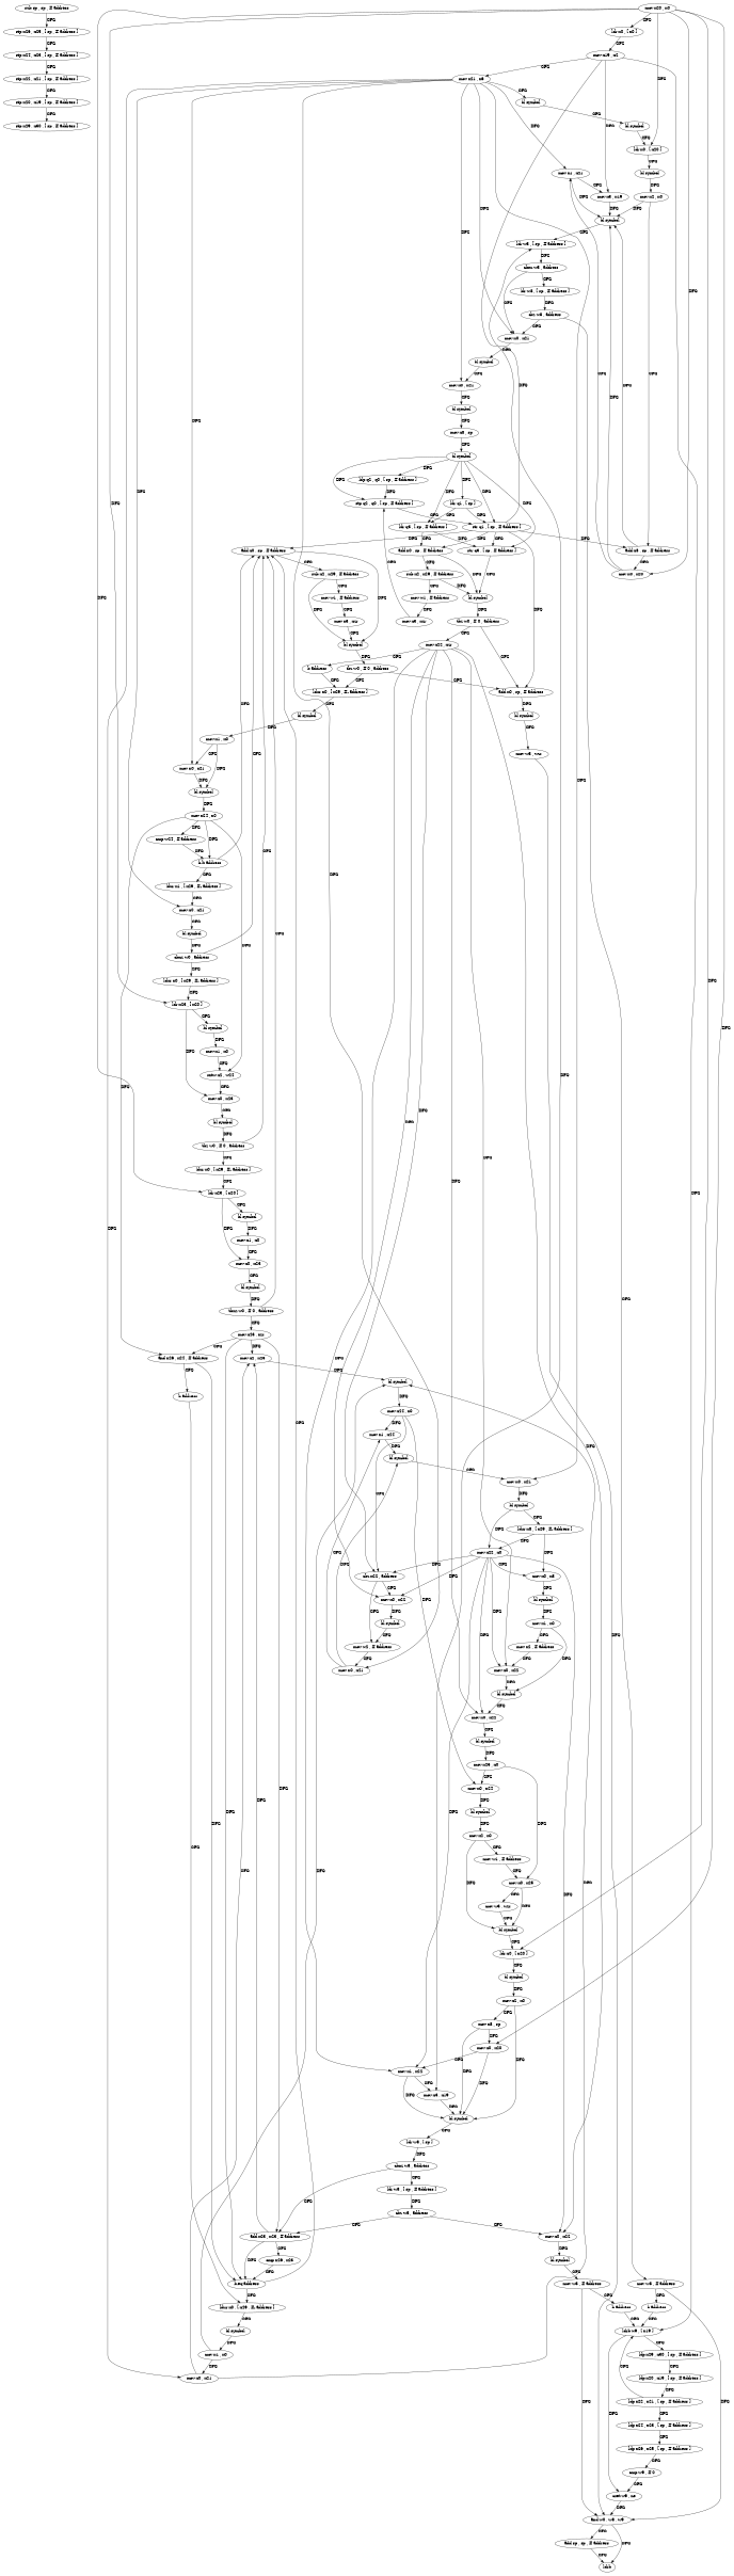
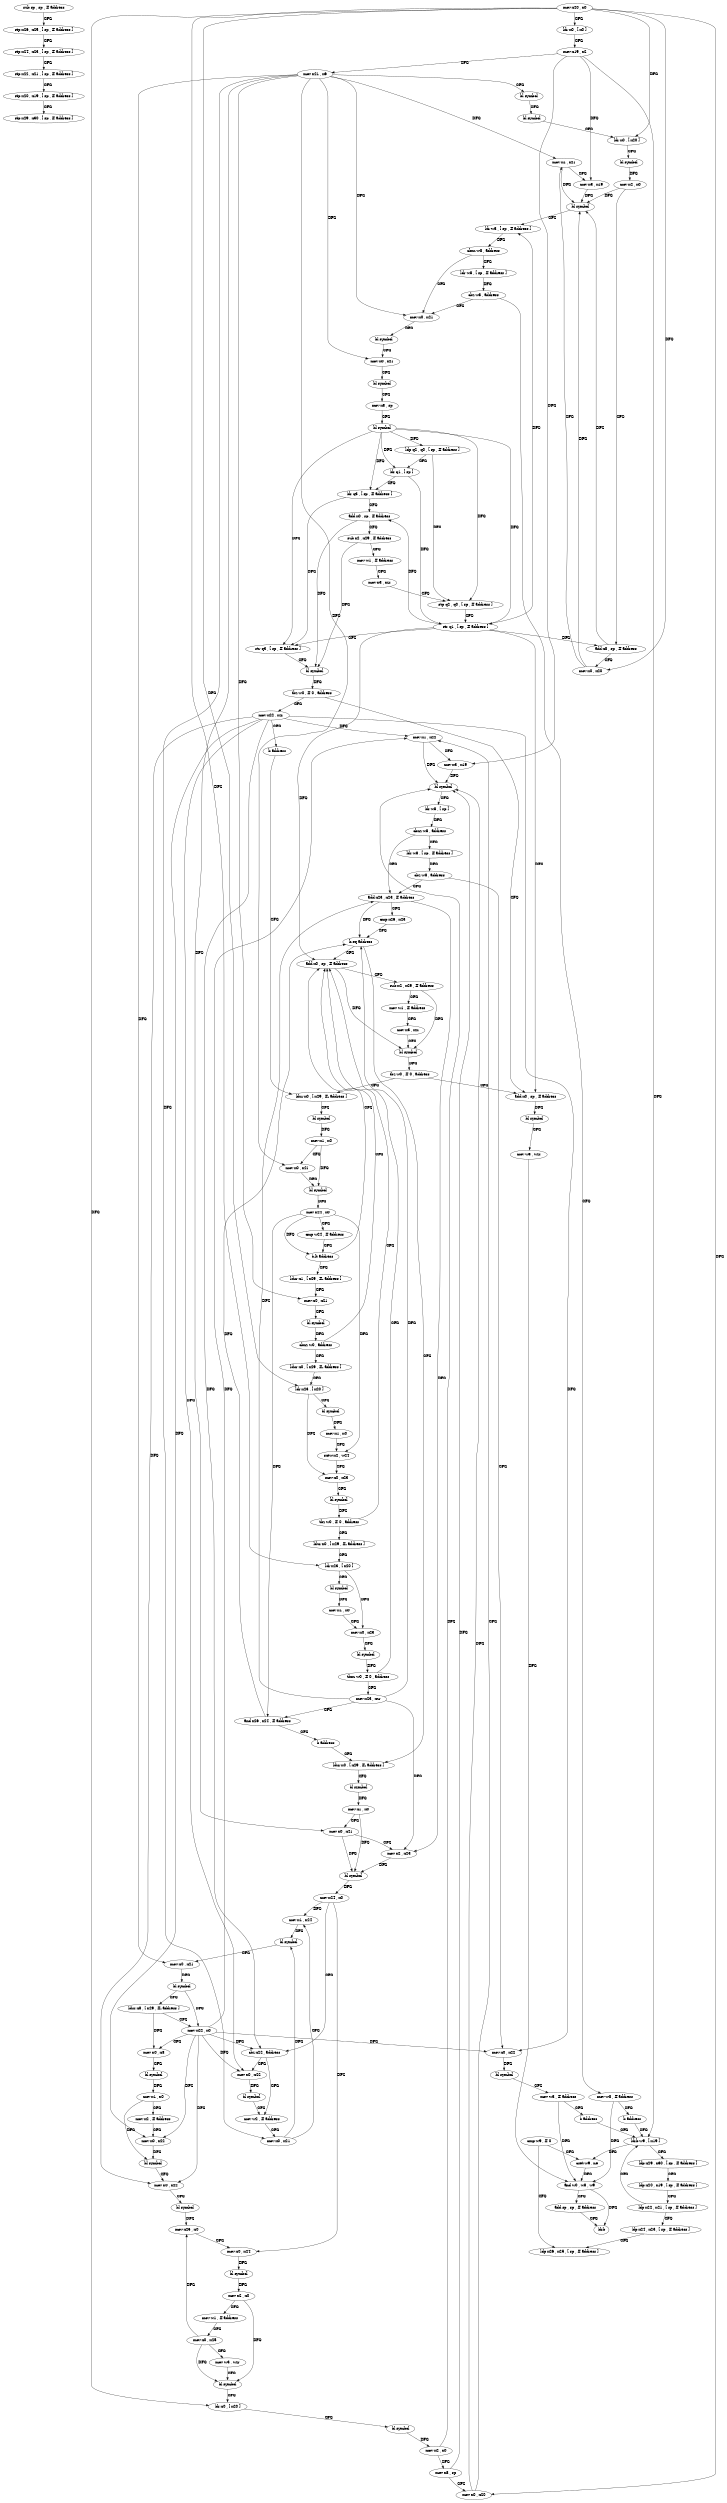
  digraph {
    n1 [label="sub sp , sp , # address"]
    n2 [label="stp x26 , x25 , [ sp , # address ]"]
    n3 [label="stp x24 , x23 , [ sp , # address ]"]
    n4 [label="stp x22 , x21 , [ sp , # address ]"]
    n5 [label="stp x20 , x19 , [ sp , # address ]"]
    n6 [label="stp x29 , x30 , [ sp , # address ]"]
    n7 [label="mov x20 , x0"]
    n8 [label="ldr x0 , [ x0 ]"]
    n9 [label="ldr x0 , [ x20 ]"]
    n10 [label="mov x0 , x20"]
    n11 [label="ldr x23 , [ x20 ]"]
    n12 [label="ldr x23 , [ x20 ]"]
    n13 [label="ldr x0 , [ x20 ]"]
    n14 [label="mov x0 , x20"]
    n15 [label="mov x19 , x2"]
    n16 [label="bl symbol"]
    n17 [label="mov x1 , x21"]
    n18 [label="bl symbol"]
    n19 [label="bl symbol"]
    n20 [label="mov x0 , x23"]
    n21 [label="bl symbol"]
    n22 [label="mov x0 , x23"]
    n23 [label="bl symbol"]
    n24 [label="mov x1 , x22"]
    n25 [label="bl symbol"]
    n26 [label="mov x21 , x6"]
    n27 [label="mov x3 , x19"]
    n28 [label="ldrb w9 , [ x19 ]"]
    n29 [label="mov x3 , x19"]
    n30 [label="bl symbol"]
    n31 [label="mov x0 , x21"]
    n32 [label="mov x0 , x21"]
    n33 [label="mov x0 , x21"]
    n34 [label="mov x0 , x21"]
    n35 [label="mov x0 , x21"]
    n36 [label="mov x0 , x21"]
    n37 [label="mov x0 , x21"]
    n38 [label="ldp x29 , x30 , [ sp , # address ]"]
    n39 [label="cset w9 , ne"]
    n40 [label="bl symbol"]
    n41 [label="bl symbol"]
    n42 [label="bl symbol"]
    n43 [label="bl symbol"]
    n44 [label="bl symbol"]
    n45 [label="mov x2 , x23"]
    n46 [label="bl symbol"]
    n47 [label="mov x1 , x24"]
    n48 [label="bl symbol"]
    n49 [label="bl symbol"]
    n50 [label="mov x2 , x0"]
    n51 [label="add x8 , sp , # address"]
    n52 [label="ldr w8 , [ sp , # address ]"]
    n53 [label="cbnz w8 , address"]
    n54 [label="ldr w8 , [ sp , # address ]"]
    n55 [label="cbz w8 , address"]
    n56 [label="mov w8 , # address"]
    n57 [label="mov x8 , sp"]
    n58 [label="bl symbol"]
    n59 [label="ldp q2 , q0 , [ sp , # address ]"]
    n60 [label="ldr q1 , [ sp ]"]
    n61 [label="ldr q3 , [ sp , # address ]"]
    n62 [label="stp q2 , q0 , [ sp , # address ]"]
    n63 [label="str q1 , [ sp , # address ]"]
    n64 [label="str q3 , [ sp , # address ]"]
    n65 [label="add x0 , sp , # address"]
    n66 [label="add x0 , sp , # address"]
    n67 [label="add x0 , sp , # address"]
    n68 [label="bl symbol"]
    n69 [label="sub x2 , x29 , # address"]
    n70 [label="mov w1 , # address"]
    n71 [label="tbz w0 , # 0 , address"]
    n72 [label="mov x3 , xzr"]
    n73 [label="bl symbol"]
    n74 [label="sub x2 , x29 , # address"]
    n75 [label="bl symbol"]
    n76 [label="mov x22 , xzr"]
    n77 [label="b address"]
    n78 [label="cbz x22 , address"]
    n79 [label="mov x0 , x22"]
    n80 [label="mov x0 , x22"]
    n81 [label="mov x0 , x22"]
    n82 [label="mov x0 , x22"]
    n83 [label="mov w8 , wzr"]
    n84 [label="ldur x0 , [ x29 , #- address ]"]
    n85 [label="mov w2 , # address"]
    n86 [label="bl symbol"]
    n87 [label="bl symbol"]
    n88 [label="bl symbol"]
    n89 [label="bl symbol"]
    n90 [label="b address"]
    n91 [label="and w0 , w8 , w9"]
    n92 [label="add sp , sp , # address"]
    n93 [label=ldrb]
    n94 [label="ldp x20 , x19 , [ sp , # address ]"]
    n95 [label="bl symbol"]
    n96 [label="mov x1 , x0"]
    n97 [label="mov x24 , x0"]
    n98 [label="cmp w24 , # address"]
    n99 [label="b.lt address"]
    n100 [label="sxtw x2 , w24"]
    n101 [label="and x26 , x24 , # address"]
    n102 [label="ldur x1 , [ x29 , #- address ]"]
    n103 [label="b.eq address"]
    n104 [label="b address"]
    n105 [label="mov w1 , # address"]
    n106 [label="tbz w0 , # 0 , address"]
    n107 [label="ldp x22 , x21 , [ sp , # address ]"]
    n108 [label="ldp x24 , x23 , [ sp , # address ]"]
    n109 [label="ldp x26 , x25 , [ sp , # address ]"]
    n110 [label="cmp w9 , # 0"]
    n111 [label="mov x3 , xzr"]
    n112 [label="cbnz w0 , address"]
    n113 [label="ldur x0 , [ x29 , #- address ]"]
    n114 [label="mov x1 , x0"]
    n115 [label="bl symbol"]
    n116 [label="tbz w0 , # 0 , address"]
    n117 [label="ldur x0 , [ x29 , #- address ]"]
    n118 [label="mov x1 , x0"]
    n119 [label="bl symbol"]
    n120 [label="tbnz w0 , # 0 , address"]
    n121 [label="mov x23 , xzr"]
    n122 [label="add x23 , x23 , # address"]
    n123 [label="cmp x26 , x23"]
    n124 [label="ldur x0 , [ x29 , #- address ]"]
    n125 [label="bl symbol"]
    n126 [label="mov x1 , x0"]
    n127 [label="mov x24 , x0"]
    n128 [label="mov x0 , x24"]
    n129 [label="bl symbol"]
    n130 [label="ldur x8 , [ x29 , #- address ]"]
    n131 [label="mov x22 , x0"]
    n132 [label="mov x0 , x8"]
    n133 [label="bl symbol"]
    n134 [label="mov x1 , x0"]
    n135 [label="mov x2 , # address"]
    n136 [label="mov x25 , x0"]
    n137 [label="mov x0 , x25"]
    n138 [label="bl symbol"]
    n139 [label="mov w3 , wzr"]
    n140 [label="mov x2 , x0"]
    n141 [label="mov w1 , # address"]
    n142 [label="mov x2 , x0"]
    n143 [label="mov x8 , sp"]
    n144 [label="ldr w8 , [ sp ]"]
    n145 [label="cbnz w8 , address"]
    n146 [label="ldr w8 , [ sp , # address ]"]
    n147 [label="cbz w8 , address"]
    n148 [label="mov w8 , # address"]
    n149 [label="b address"]
    n1 -> n2 [label=CFG]
    n2 -> n3 [label=CFG]
    n3 -> n4 [label=CFG]
    n4 -> n5 [label=CFG]
    n5 -> n6 [label=CFG]
    n7 -> n8 [label=CFG]
    n7 -> n9 [label=DFG]
    n7 -> n10 [label=DFG]
    n7 -> n11 [label=DFG]
    n7 -> n12 [label=DFG]
    n7 -> n13 [label=DFG]
    n7 -> n14 [label=DFG]
    n8 -> n15 [label=CFG]
    n9 -> n16 [label=CFG]
    n10 -> n17 [label=CFG]
    n10 -> n18 [label=DFG]
    n11 -> n19 [label=CFG]
    n11 -> n20 [label=DFG]
    n12 -> n21 [label=CFG]
    n12 -> n22 [label=DFG]
    n13 -> n23 [label=CFG]
    n14 -> n24 [label=CFG]
    n14 -> n25 [label=DFG]
    n15 -> n26 [label=CFG]
    n15 -> n27 [label=DFG]
    n15 -> n28 [label=DFG]
    n15 -> n29 [label=DFG]
    n16 -> n50 [label=DFG]
    n17 -> n18 [label=DFG]
    n17 -> n27 [label=CFG]
    n18 -> n52 [label=CFG]
    n19 -> n114 [label=DFG]
    n20 -> n115 [label=CFG]
    n21 -> n118 [label=DFG]
    n22 -> n119 [label=CFG]
    n23 -> n142 [label=DFG]
    n24 -> n25 [label=DFG]
    n24 -> n29 [label=CFG]
    n25 -> n144 [label=CFG]
    n26 -> n17 [label=DFG]
    n26 -> n30 [label=CFG]
    n26 -> n31 [label=DFG]
    n26 -> n32 [label=DFG]
    n26 -> n33 [label=DFG]
    n26 -> n34 [label=DFG]
    n26 -> n35 [label=DFG]
    n26 -> n36 [label=DFG]
    n26 -> n37 [label=DFG]
    n27 -> n18 [label=DFG]
    n28 -> n38 [label=CFG]
    n28 -> n39 [label=DFG]
    n29 -> n25 [label=DFG]
    n30 -> n40 [label=CFG]
    n31 -> n41 [label=DFG]
    n32 -> n42 [label=CFG]
    n33 -> n43 [label=DFG]
    n34 -> n44 [label=CFG]
    n35 -> n45 [label=CFG]
    n35 -> n46 [label=DFG]
    n36 -> n47 [label=CFG]
    n36 -> n48 [label=DFG]
    n37 -> n49 [label=DFG]
    n38 -> n94 [label=CFG]
    n39 -> n91 [label=DFG]
    n40 -> n9 [label=CFG]
    n41 -> n32 [label=CFG]
    n42 -> n57 [label=CFG]
    n43 -> n97 [label=DFG]
    n44 -> n112 [label=DFG]
    n45 -> n46 [label=DFG]
    n46 -> n127 [label=DFG]
    n47 -> n48 [label=DFG]
    n48 -> n37 [label=CFG]
    n49 -> n130 [label=CFG]
    n49 -> n131 [label=DFG]
    n50 -> n18 [label=DFG]
    n50 -> n51 [label=CFG]
    n51 -> n10 [label=CFG]
    n51 -> n18 [label=DFG]
    n52 -> n53 [label=DFG]
    n53 -> n31 [label=CFG]
    n53 -> n54 [label=CFG]
    n54 -> n55 [label=DFG]
    n55 -> n31 [label=CFG]
    n55 -> n56 [label=CFG]
    n56 -> n90 [label=CFG]
    n56 -> n91 [label=DFG]
    n57 -> n58 [label=CFG]
    n58 -> n59 [label=DFG]
    n58 -> n60 [label=DFG]
    n58 -> n61 [label=DFG]
    n58 -> n62 [label=DFG]
    n58 -> n63 [label=DFG]
    n58 -> n64 [label=DFG]
+   n59 -> n60 [label=CFG]
    n59 -> n62 [label=DFG]
    n60 -> n61 [label=CFG]
    n60 -> n63 [label=DFG]
    n61 -> n64 [label=DFG]
    n61 -> n65 [label=CFG]
    n62 -> n63 [label=CFG]
    n63 -> n51 [label=DFG]
    n63 -> n52 [label=DFG]
    n63 -> n64 [label=CFG]
    n63 -> n65 [label=DFG]
    n63 -> n66 [label=DFG]
    n63 -> n67 [label=DFG]
    n64 -> n68 [label=CFG]
    n65 -> n68 [label=DFG]
    n65 -> n69 [label=CFG]
    n66 -> n73 [label=DFG]
    n67 -> n74 [label=CFG]
    n67 -> n75 [label=DFG]
    n68 -> n71 [label=DFG]
    n69 -> n68 [label=DFG]
    n69 -> n70 [label=CFG]
    n70 -> n72 [label=CFG]
    n71 -> n66 [label=CFG]
    n71 -> n76 [label=CFG]
    n72 -> n62 [label=CFG]
    n73 -> n83 [label=CFG]
    n74 -> n75 [label=DFG]
    n74 -> n105 [label=CFG]
    n75 -> n106 [label=DFG]
    n76 -> n24 [label=DFG]
    n76 -> n77 [label=CFG]
    n76 -> n78 [label=DFG]
    n76 -> n79 [label=DFG]
    n76 -> n80 [label=DFG]
    n76 -> n81 [label=DFG]
    n76 -> n82 [label=DFG]
    n77 -> n84 [label=CFG]
    n78 -> n79 [label=CFG]
    n78 -> n85 [label=CFG]
    n79 -> n86 [label=DFG]
    n80 -> n87 [label=DFG]
    n81 -> n88 [label=CFG]
    n82 -> n89 [label=DFG]
    n83 -> n91 [label=DFG]
    n84 -> n95 [label=CFG]
    n85 -> n36 [label=CFG]
    n86 -> n85 [label=CFG]
    n87 -> n81 [label=CFG]
    n88 -> n136 [label=DFG]
    n89 -> n148 [label=CFG]
    n90 -> n28 [label=CFG]
    n91 -> n92 [label=CFG]
    n91 -> n93 [label=DFG]
    n92 -> n93 [label=CFG]
    n94 -> n107 [label=CFG]
    n95 -> n96 [label=DFG]
    n96 -> n33 [label=CFG]
    n96 -> n43 [label=DFG]
    n97 -> n98 [label=CFG]
    n97 -> n99 [label=DFG]
    n97 -> n100 [label=DFG]
    n97 -> n101 [label=DFG]
    n98 -> n99 [label=CFG]
    n99 -> n67 [label=CFG]
    n99 -> n102 [label=CFG]
    n100 -> n20 [label=CFG]
    n101 -> n103 [label=DFG]
    n101 -> n104 [label=CFG]
    n102 -> n34 [label=CFG]
    n103 -> n67 [label=CFG]
    n103 -> n124 [label=CFG]
    n104 -> n124 [label=CFG]
    n105 -> n111 [label=CFG]
    n106 -> n66 [label=CFG]
    n106 -> n84 [label=CFG]
    n107 -> n28 [label=CFG]
    n107 -> n108 [label=CFG]
    n108 -> n109 [label=CFG]
-   n109 -> n110 [label=CFG]
+   n110 -> n109 [label=CFG]
    n110 -> n39 [label=CFG]
    n111 -> n75 [label=CFG]
    n112 -> n67 [label=CFG]
    n112 -> n113 [label=CFG]
    n113 -> n11 [label=CFG]
    n114 -> n100 [label=CFG]
    n115 -> n116 [label=DFG]
    n116 -> n67 [label=CFG]
    n116 -> n117 [label=CFG]
    n117 -> n12 [label=CFG]
    n118 -> n22 [label=CFG]
    n119 -> n120 [label=DFG]
    n120 -> n67 [label=CFG]
    n120 -> n121 [label=CFG]
    n121 -> n45 [label=DFG]
    n121 -> n101 [label=CFG]
    n121 -> n103 [label=DFG]
    n121 -> n122 [label=DFG]
    n122 -> n45 [label=DFG]
    n122 -> n103 [label=DFG]
    n122 -> n123 [label=CFG]
    n123 -> n103 [label=CFG]
    n124 -> n125 [label=CFG]
    n125 -> n126 [label=DFG]
    n126 -> n35 [label=CFG]
    n126 -> n46 [label=DFG]
    n127 -> n47 [label=DFG]
    n127 -> n78 [label=CFG]
    n127 -> n128 [label=DFG]
    n128 -> n129 [label=DFG]
    n129 -> n140 [label=DFG]
    n130 -> n131 [label=CFG]
    n130 -> n132 [label=DFG]
    n131 -> n24 [label=DFG]
    n131 -> n78 [label=DFG]
    n131 -> n79 [label=DFG]
    n131 -> n80 [label=DFG]
    n131 -> n81 [label=DFG]
    n131 -> n82 [label=DFG]
    n131 -> n132 [label=CFG]
    n132 -> n133 [label=CFG]
    n133 -> n134 [label=DFG]
    n134 -> n87 [label=DFG]
    n134 -> n135 [label=CFG]
    n135 -> n80 [label=CFG]
    n136 -> n128 [label=CFG]
-   n136 -> n137 [label=DFG]
+   n137 -> n136 [label=DFG]
    n137 -> n138 [label=DFG]
    n137 -> n139 [label=CFG]
    n138 -> n13 [label=CFG]
    n139 -> n138 [label=CFG]
    n140 -> n138 [label=DFG]
    n140 -> n141 [label=CFG]
    n141 -> n137 [label=CFG]
    n142 -> n25 [label=DFG]
    n142 -> n143 [label=CFG]
    n143 -> n14 [label=CFG]
    n143 -> n25 [label=DFG]
    n144 -> n145 [label=DFG]
    n145 -> n122 [label=CFG]
    n145 -> n146 [label=CFG]
    n146 -> n147 [label=DFG]
    n147 -> n82 [label=CFG]
    n147 -> n122 [label=CFG]
    n148 -> n91 [label=DFG]
    n148 -> n149 [label=CFG]
    n149 -> n28 [label=CFG]
  }
